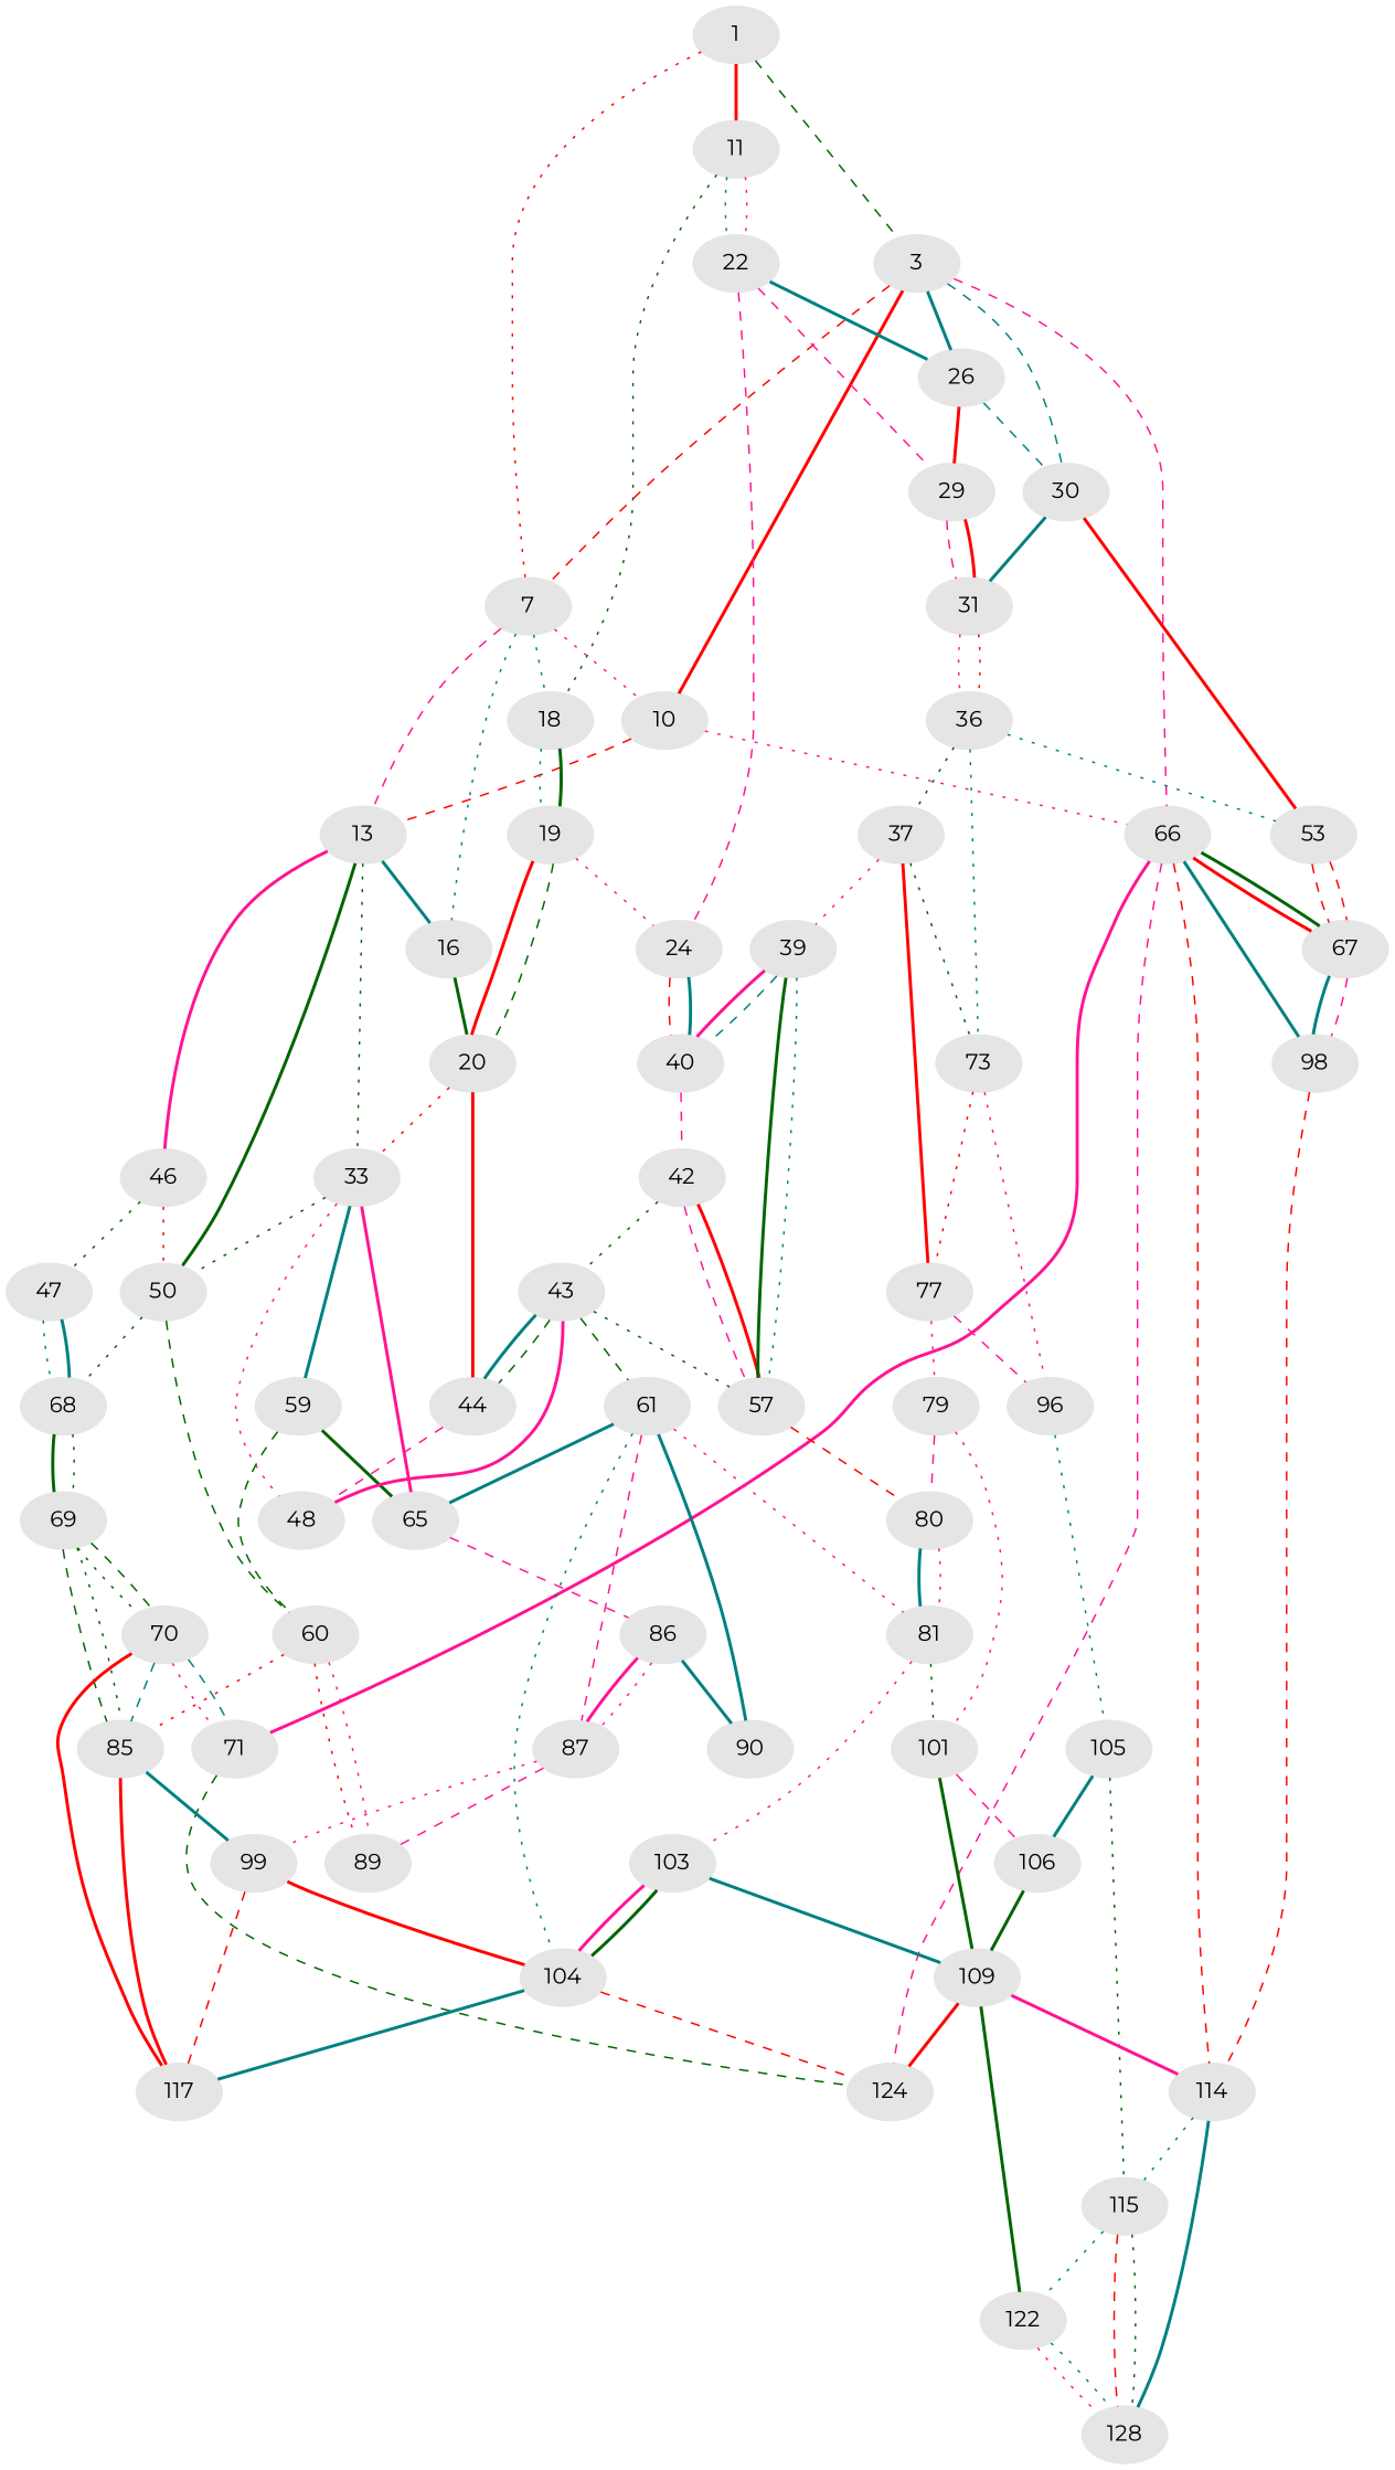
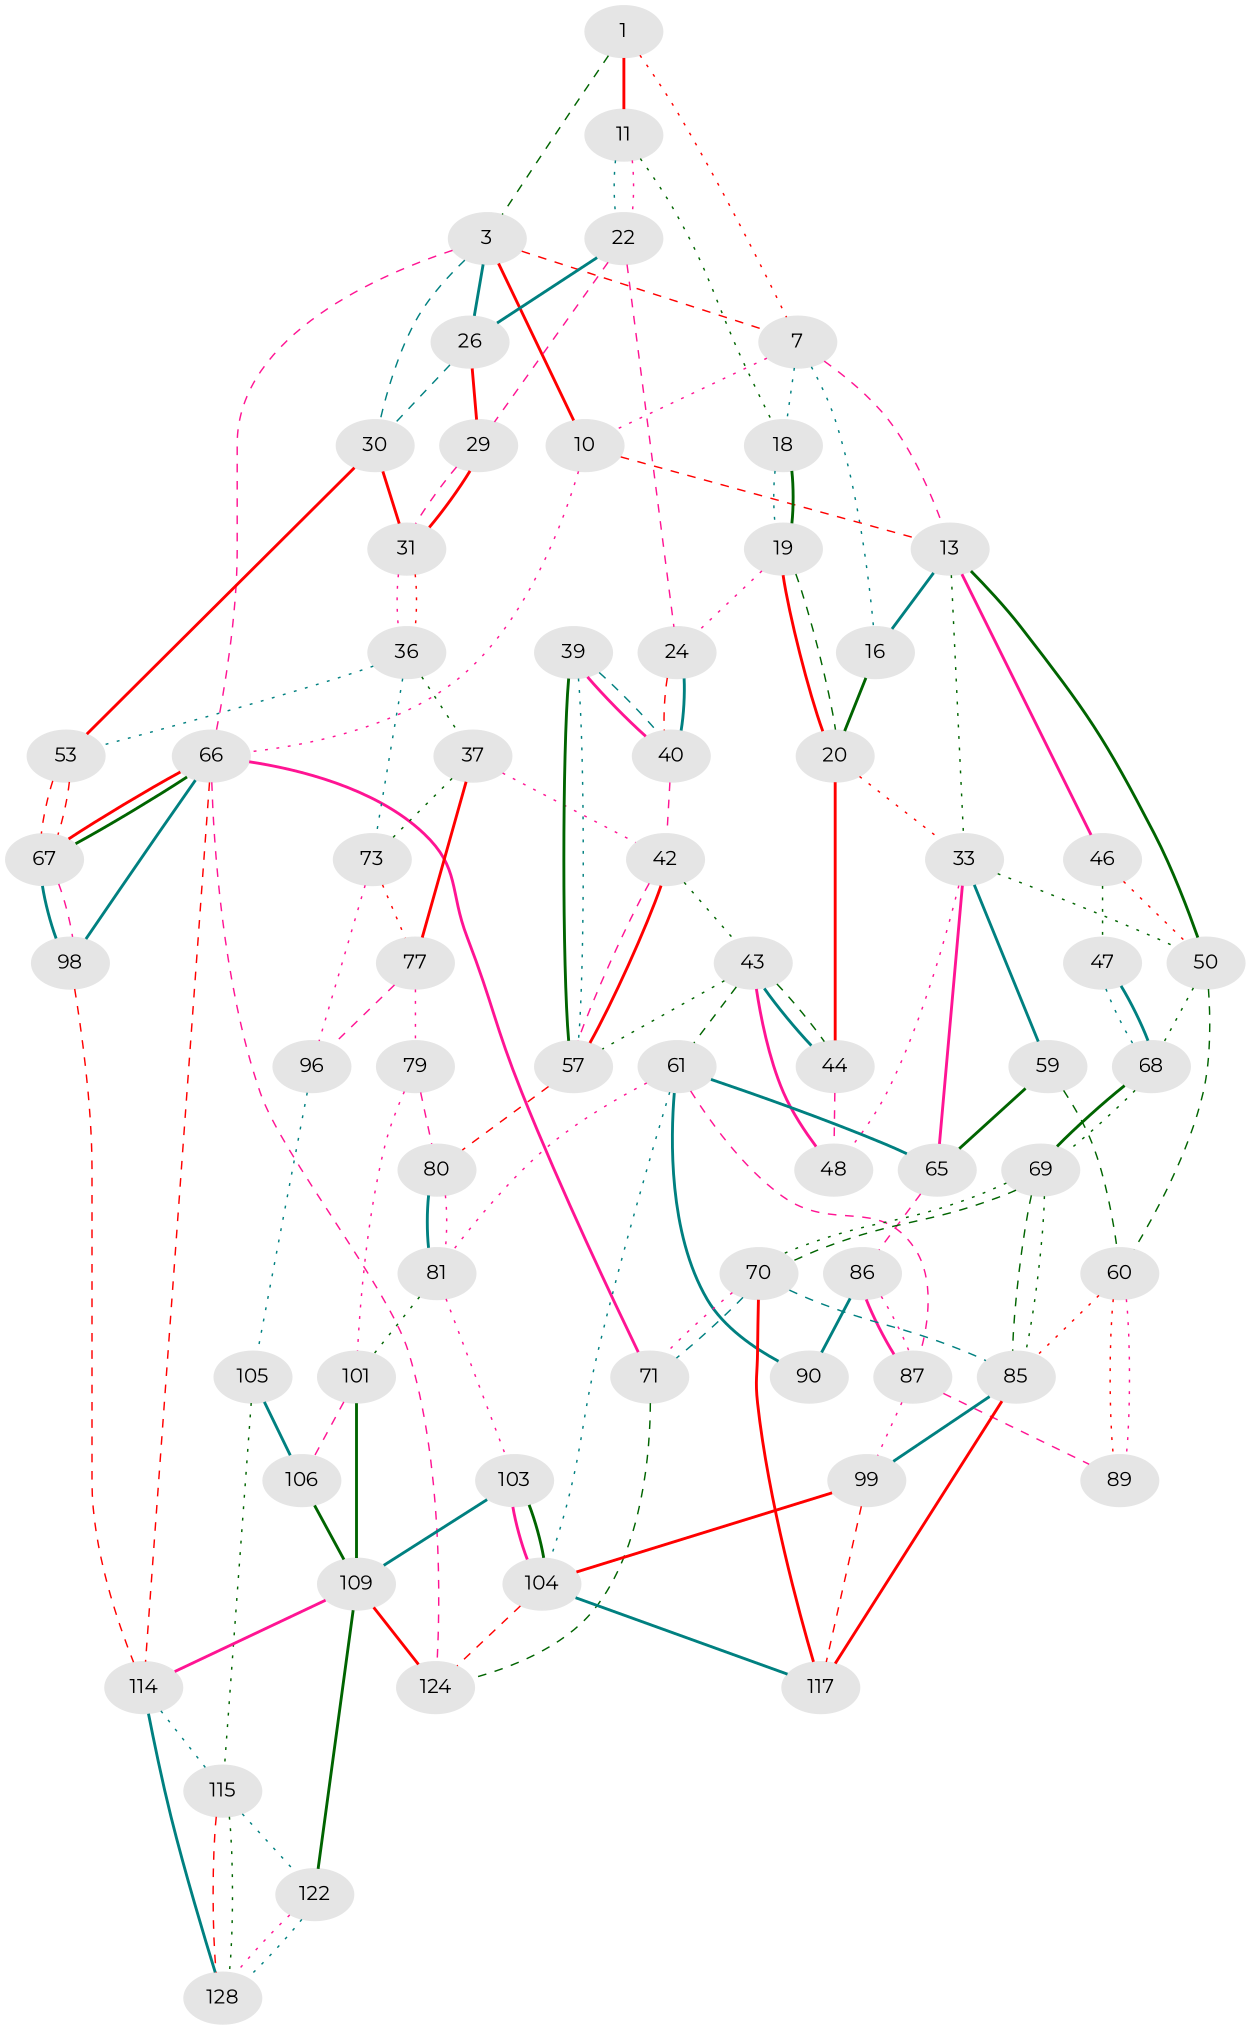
  graph {
    fontname=Montserrat
    node [color=gray90 fontname=Montserrat style=filled]
    edge [color=deeppink fontname=Montserrat style=dotted]
    1 [super="+2+6"]
    3 [super="+4+28"]
    7 [super="+8+15"]
    11 [super="+12"]
    10
    26 [super="+27"]
    30 [super="+52"]
    66 [super="+72"]
    13 [super="+17+14"]
    16
    18
    22 [super="+23"]
    29
    31
    53
    67
    71
    114 [super="+129"]
    124 [super="+125"]
    98
    33 [super="+49+34"]
    46
    50 [super="+51"]
    20 [super="+21+45"]
    19
    24 [super="+25"]
    48
    59
    65 [super="+75"]
    47
    68
    44
    40 [super="+41"]
    42
    36 [super="+54"]
    37 [super="+38"]
    73 [super="+74+91"]
    60 [super="+61"]
    86
    39
    77 [super="+78+93"]
    96
    57 [super="+62"]
    79 [super="+94"]
    80
    43 [super="+55"]
    n47 [label=61 super="+64+83"]
    81 [super="+82"]
    87 [super="+88"]
    90
    104 [super="+107"]
    69
    85 [super="+100"]
    89
    117 [super="+120"]
    99 [super="+108"]
    101 [super="+102"]
    103
    115 [super="+116"]
    128
    70 [super="+121"]
    105 [super="+113"]
    106 [super="+111"]
    109 [super="+110+112"]
    122
    1 -- 3 [color=darkgreen style=dashed]
    1 -- 7 [color=red]
    1 -- 11 [color=red style=bold weight=2]
    3 -- 7 [color=red style=dashed]
    3 -- 10 [color=red style=bold]
    3 -- 26 [color=teal style=bold]
    3 -- 30 [color=teal style=dashed]
    3 -- 66 [style=dashed]
    7 -- 10
    7 -- 13 [style=dashed]
    7 -- 16 [color=teal]
    7 -- 18 [color=teal]
    11 -- 18 [color=darkgreen]
    11 -- 22 [color=teal]
    11 -- 22
    10 -- 66
    10 -- 13 [color=red style=dashed]
    26 -- 30 [color=teal style=dashed]
    26 -- 29 [color=red style=bold]
-   30 -- 31 [color=teal style=bold]
+   30 -- 31 [color=red style=bold]
    30 -- 53 [color=red style=bold]
    66 -- 67 [color=red style=bold]
    66 -- 67 [color=darkgreen style=bold]
    66 -- 71 [style=bold]
    66 -- 114 [color=red style=dashed]
    66 -- 124 [style=dashed]
    66 -- 98 [color=teal style=bold]
    13 -- 16 [color=teal style=bold]
    13 -- 33 [color=darkgreen]
    13 -- 46 [style=bold]
    13 -- 50 [color=darkgreen style=bold]
    16 -- 20 [color=darkgreen style=bold]
    18 -- 19 [color=teal]
    18 -- 19 [color=darkgreen style=bold]
    22 -- 26 [color=teal style=bold]
    22 -- 29 [style=dashed]
    22 -- 24 [style=dashed]
    29 -- 31 [style=dashed]
    29 -- 31 [color=red style=bold]
    31 -- 36
    31 -- 36 [color=red]
    53 -- 67 [color=red style=dashed]
    53 -- 67 [color=red style=dashed]
    67 -- 98 [color=teal style=bold]
    67 -- 98 [style=dashed]
    71 -- 124 [color=darkgreen style=dashed]
    114 -- 115 [color=teal]
    114 -- 128 [color=teal style=bold]
    98 -- 114 [color=red style=dashed]
    33 -- 50 [color=darkgreen]
    33 -- 48
    33 -- 59 [color=teal style=bold]
    33 -- 65 [style=bold]
    46 -- 50 [color=red]
    46 -- 47 [color=darkgreen]
    50 -- 68 [color=darkgreen]
    50 -- 60 [color=darkgreen style=dashed]
    20 -- 33 [color=red]
    20 -- 44 [color=red style=bold]
    19 -- 20 [color=red style=bold]
    19 -- 20 [color=darkgreen style=dashed]
    19 -- 24
    24 -- 40 [color=red style=dashed weight=2]
    24 -- 40 [color=teal style=bold]
    59 -- 65 [color=darkgreen style=bold]
    59 -- 60 [color=darkgreen style=dashed]
    65 -- 86 [style=dashed]
    47 -- 68 [color=teal]
    47 -- 68 [color=teal style=bold]
    68 -- 69 [color=darkgreen style=bold]
    68 -- 69 [color=darkgreen]
    44 -- 48 [style=dashed]
    40 -- 42 [style=dashed]
    42 -- 57 [style=dashed]
    42 -- 57 [color=red style=bold]
    42 -- 43 [color=darkgreen]
    36 -- 53 [color=teal]
    36 -- 37 [color=darkgreen]
    36 -- 73 [color=teal]
    37 -- 73 [color=darkgreen]
-   37 -- 39
+   37 -- 42
    37 -- 77 [color=red style=bold]
    73 -- 77 [color=red]
    73 -- 96
    60 -- 85 [color=red]
    60 -- 89 [color=red weight=2]
    60 -- 89
    86 -- 87 [style=bold]
    86 -- 87
    86 -- 90 [color=teal style=bold]
    39 -- 40 [style=bold]
    39 -- 40 [color=teal style=dashed]
    39 -- 57 [color=darkgreen style=bold]
    39 -- 57 [color=teal]
    77 -- 96 [style=dashed]
    77 -- 79 [weight=2]
    96 -- 105 [color=teal]
    57 -- 80 [color=red style=dashed]
    79 -- 80 [style=dashed]
    79 -- 101
    80 -- 81 [color=teal style=bold]
    80 -- 81
    43 -- 48 [style=bold]
    43 -- 44 [color=teal style=bold]
    43 -- 44 [color=darkgreen style=dashed]
    43 -- 57 [color=darkgreen]
    43 -- n47 [color=darkgreen style=dashed]
    n47 -- 65 [color=teal style=bold]
    n47 -- 81
    n47 -- 87 [style=dashed]
    n47 -- 90 [color=teal style=bold weight=2]
    n47 -- 104 [color=teal]
    81 -- 101 [color=darkgreen]
    81 -- 103
    87 -- 89 [style=dashed]
    87 -- 99
    104 -- 124 [color=red style=dashed]
    104 -- 117 [color=teal style=bold]
    69 -- 85 [color=darkgreen style=dashed]
    69 -- 85 [color=darkgreen]
    69 -- 70 [color=darkgreen]
    69 -- 70 [color=darkgreen style=dashed]
    85 -- 117 [color=red style=bold]
    85 -- 99 [color=teal style=bold]
    99 -- 104 [color=red style=bold]
    99 -- 117 [color=red style=dashed]
    101 -- 106 [style=dashed]
    101 -- 109 [color=darkgreen style=bold]
    103 -- 104 [style=bold]
    103 -- 104 [color=darkgreen style=bold]
    103 -- 109 [color=teal style=bold]
    115 -- 128 [color=red style=dashed]
    115 -- 128 [color=darkgreen]
    115 -- 122 [color=teal]
    70 -- 71
    70 -- 71 [color=teal style=dashed]
    70 -- 85 [color=teal style=dashed]
    70 -- 117 [color=red style=bold]
    105 -- 115 [color=darkgreen]
    105 -- 106 [color=teal style=bold weight=2]
    106 -- 109 [color=darkgreen style=bold]
    109 -- 114 [style=bold]
    109 -- 124 [color=red style=bold weight=2]
    109 -- 122 [color=darkgreen style=bold]
    122 -- 128
    122 -- 128 [color=teal]
  }
